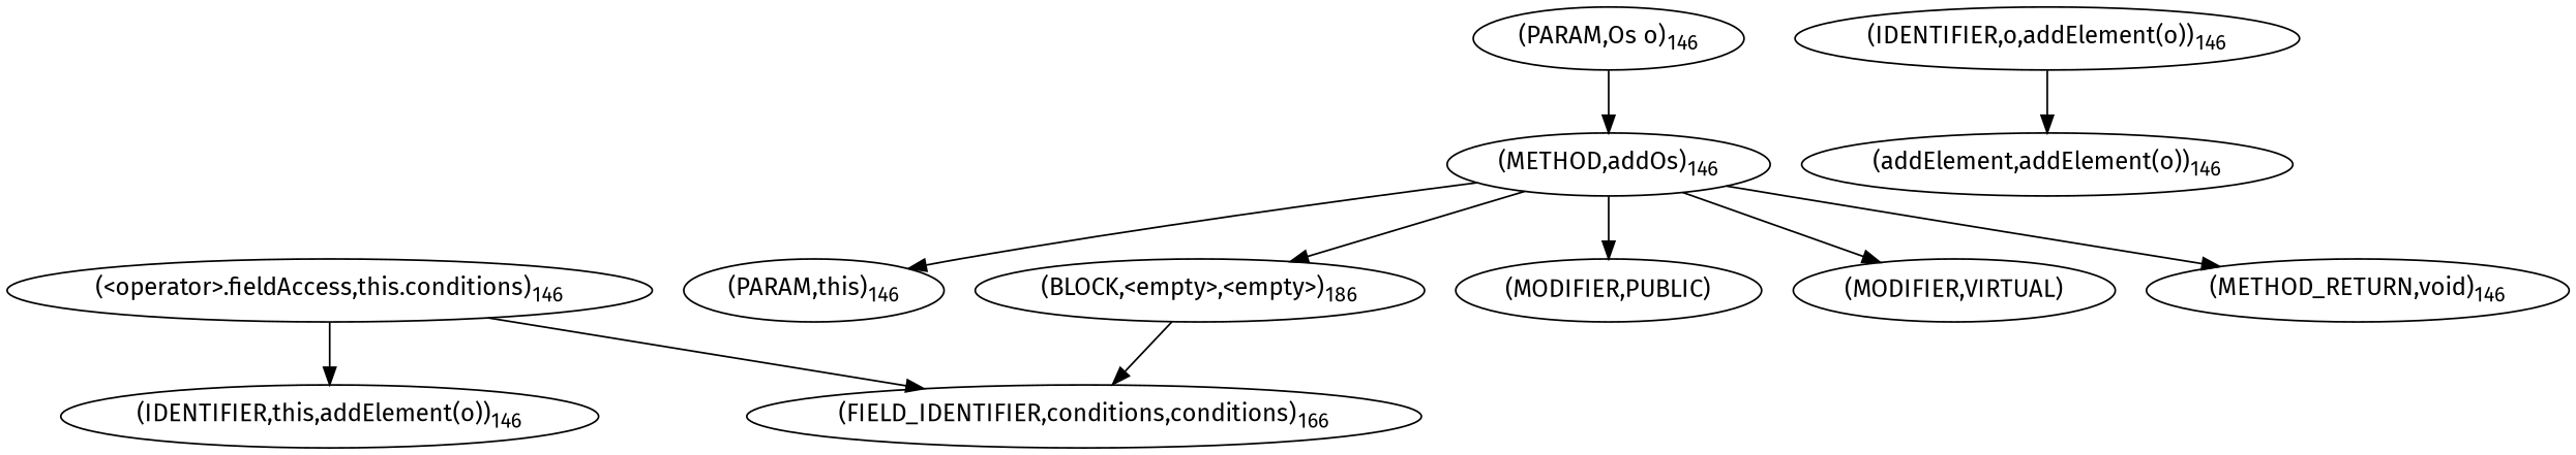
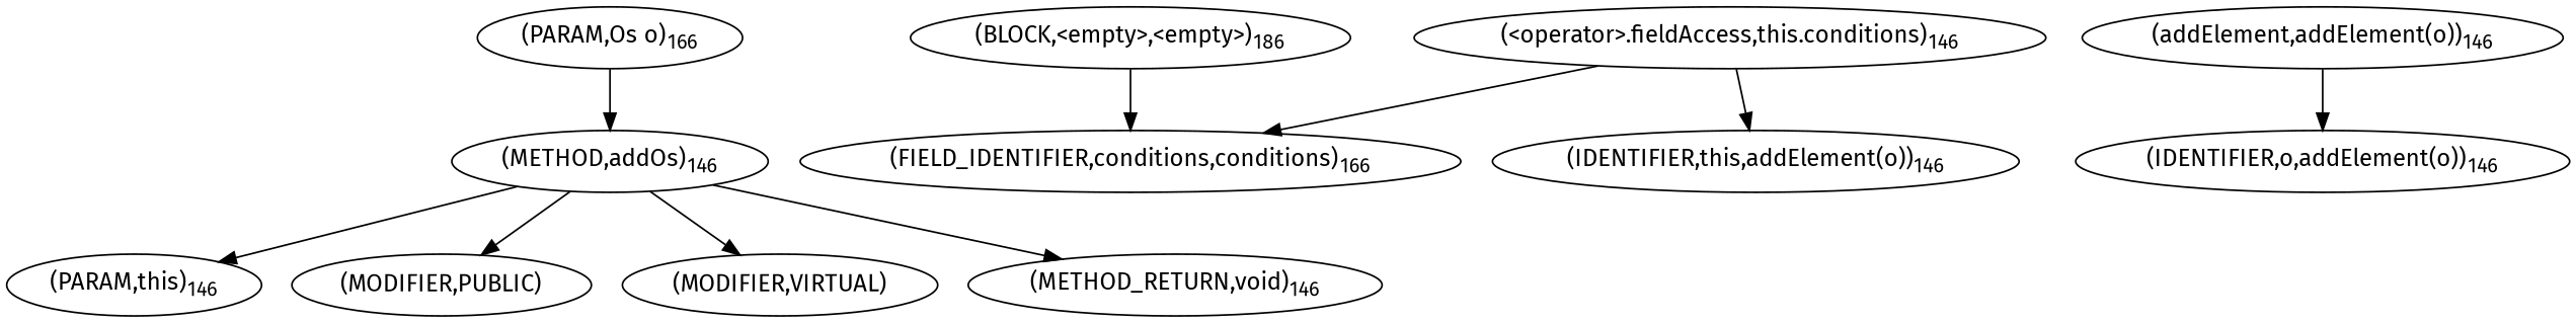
  digraph {
    fontname="Fira Sans"
    node [fontname="Fira Sans"]
    edge [fontname="Fira Sans"]
    n1 [label=<(METHOD,addOs)<SUB>146</SUB>>]
    n2 [label=<(PARAM,this)<SUB>146</SUB>>]
    n3 [label=<(BLOCK,&lt;empty&gt;,&lt;empty&gt;)<SUB>186</SUB>>]
    n4 [label=<(MODIFIER,PUBLIC)>]
    n5 [label=<(MODIFIER,VIRTUAL)>]
    n6 [label=<(METHOD_RETURN,void)<SUB>146</SUB>>]
-   n7 [label=<(PARAM,Os o)<SUB>146</SUB>>]
+   n7 [label=<(PARAM,Os o)<SUB>166</SUB>>]
    n8 [label=<(FIELD_IDENTIFIER,conditions,conditions)<SUB>166</SUB>>]
    n9 [label=<(addElement,addElement(o))<SUB>146</SUB>>]
    n10 [label=<(IDENTIFIER,o,addElement(o))<SUB>146</SUB>>]
    n11 [label=<(&lt;operator&gt;.fieldAccess,this.conditions)<SUB>146</SUB>>]
    n12 [label=<(IDENTIFIER,this,addElement(o))<SUB>146</SUB>>]
    n1 -> n2
-   n1 -> n3
    n1 -> n4
    n1 -> n5
    n1 -> n6
    n3 -> n8
    n7 -> n1
-   n10 -> n9
+   n9 -> n10
    n11 -> n8
    n11 -> n12
  }
